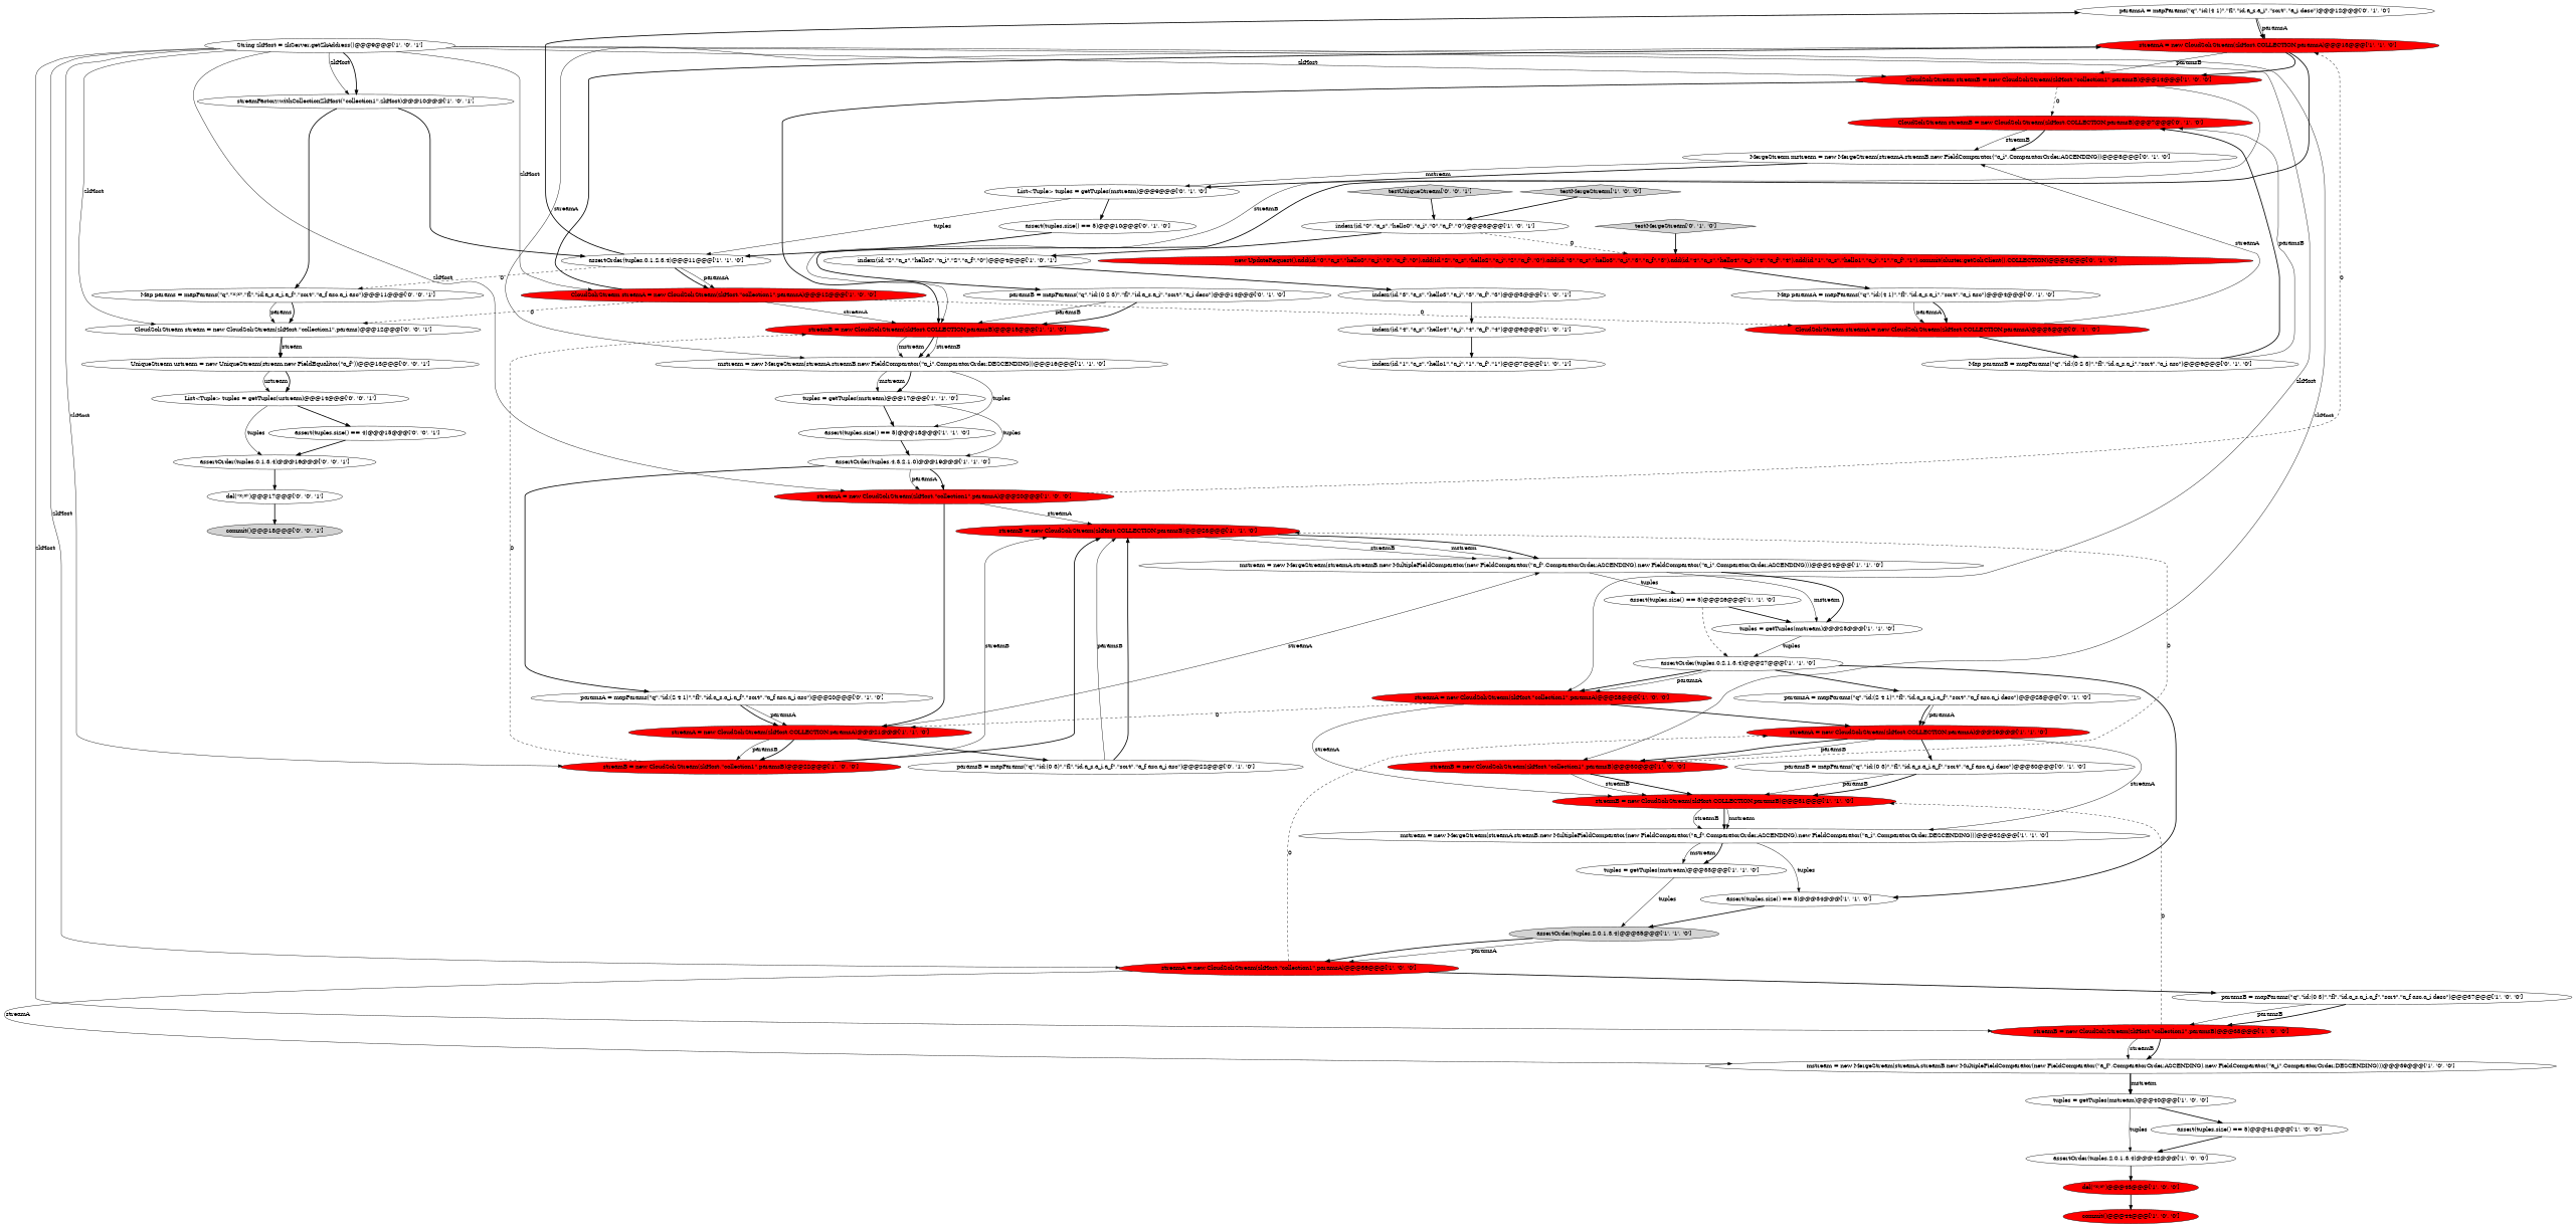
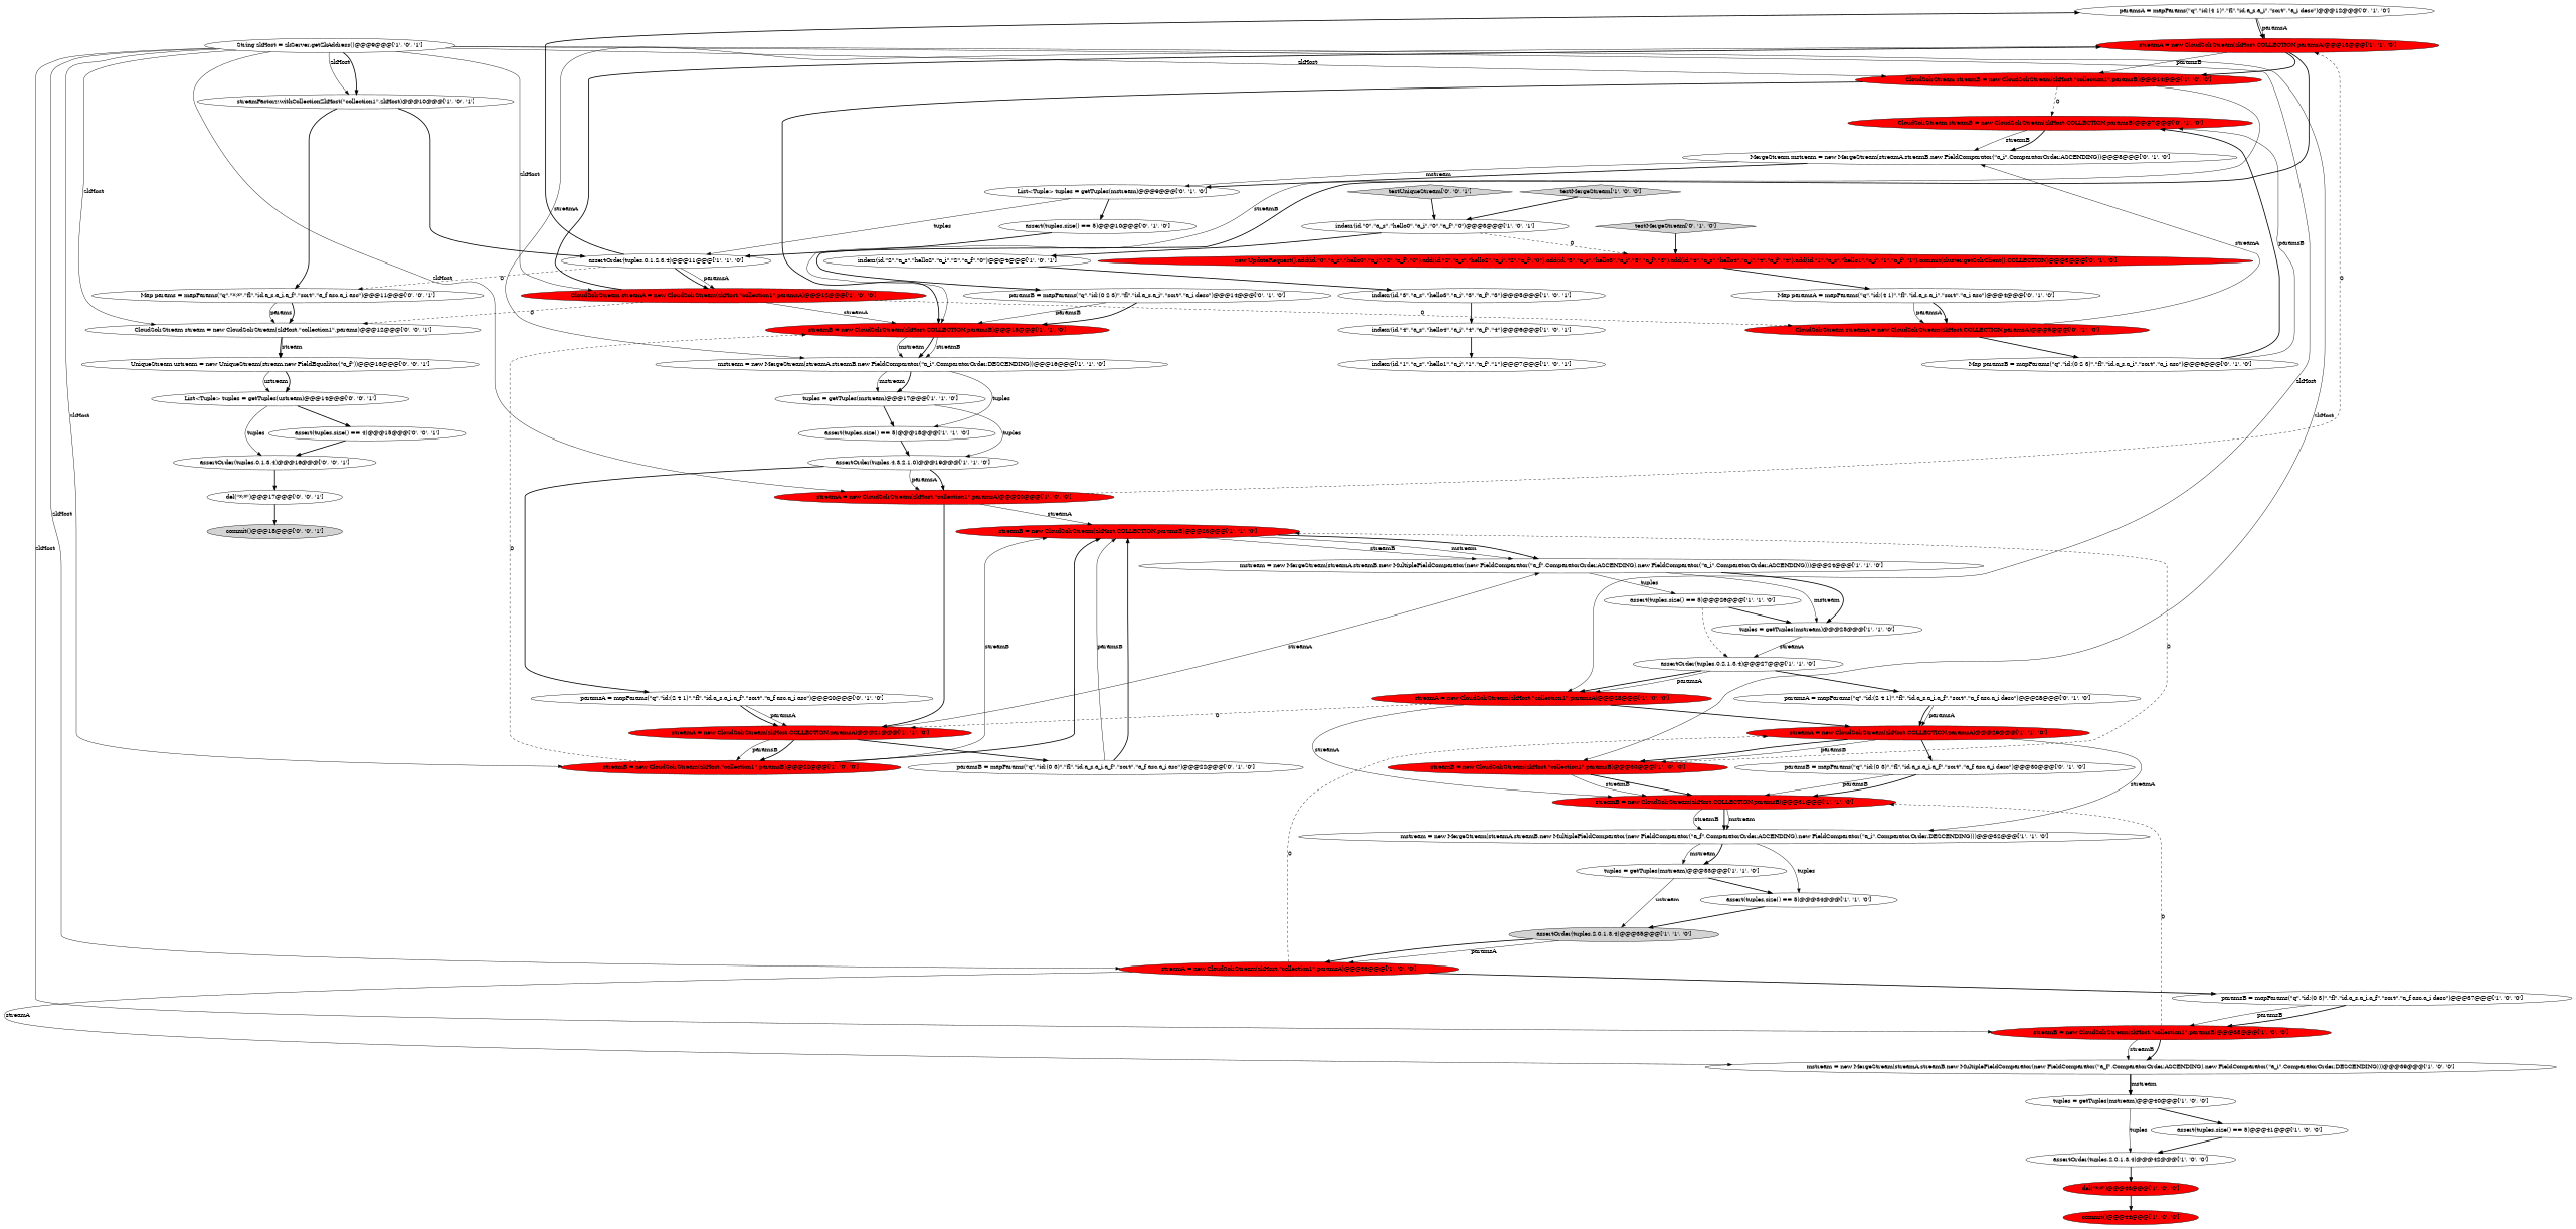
  digraph {
    node [fillcolor=white shape=ellipse style=filled]
    edge [style=bold]
    n1 [label="paramsA = mapParams(\"q\",\"id:(4 1)\",\"fl\",\"id,a_s,a_i\",\"sort\",\"a_i desc\")@@@12@@@['0', '1', '0']"]
    n2 [fillcolor=red label="streamA = new CloudSolrStream(zkHost,COLLECTION,paramsA)@@@13@@@['1', '1', '0']"]
    n3 [fillcolor=red label="CloudSolrStream streamB = new CloudSolrStream(zkHost,\"collection1\",paramsB)@@@14@@@['1', '0', '0']"]
    n4 [label="mstream = new MergeStream(streamA,streamB,new FieldComparator(\"a_i\",ComparatorOrder.DESCENDING))@@@16@@@['1', '1', '0']"]
    n5 [label="paramsB = mapParams(\"q\",\"id:(0 2 3)\",\"fl\",\"id,a_s,a_i\",\"sort\",\"a_i desc\")@@@14@@@['0', '1', '0']"]
    n6 [label="assertOrder(tuples,2,0,1,3,4)@@@42@@@['1', '0', '0']"]
    n7 [fillcolor=red label="del(\"*:*\")@@@43@@@['1', '0', '0']"]
    n8 [fillcolor=red label="commit()@@@44@@@['1', '0', '0']"]
    n9 [label="assert(tuples.size() == 4)@@@15@@@['0', '0', '1']"]
    n10 [label="assertOrder(tuples,0,1,3,4)@@@16@@@['0', '0', '1']"]
    n11 [label="del(\"*:*\")@@@17@@@['0', '0', '1']"]
    n12 [fillcolor=lightgray label="assertOrder(tuples,2,0,1,3,4)@@@35@@@['1', '1', '0']"]
    n13 [fillcolor=red label="streamA = new CloudSolrStream(zkHost,\"collection1\",paramsA)@@@36@@@['1', '0', '0']"]
    n14 [fillcolor=red label="streamA = new CloudSolrStream(zkHost,COLLECTION,paramsA)@@@29@@@['1', '1', '0']"]
    n15 [label="paramsB = mapParams(\"q\",\"id:(0 3)\",\"fl\",\"id,a_s,a_i,a_f\",\"sort\",\"a_f asc,a_i desc\")@@@37@@@['1', '0', '0']"]
    n16 [label="mstream = new MergeStream(streamA,streamB,new MultipleFieldComparator(new FieldComparator(\"a_f\",ComparatorOrder.ASCENDING),new FieldComparator(\"a_i\",ComparatorOrder.DESCENDING)))@@@39@@@['1', '0', '0']"]
    n17 [label="Map params = mapParams(\"q\",\"*:*\",\"fl\",\"id,a_s,a_i,a_f\",\"sort\",\"a_f asc,a_i asc\")@@@11@@@['0', '0', '1']"]
    n18 [label="CloudSolrStream stream = new CloudSolrStream(zkHost,\"collection1\",params)@@@12@@@['0', '0', '1']"]
    n19 [label="UniqueStream ustream = new UniqueStream(stream,new FieldEqualitor(\"a_f\"))@@@13@@@['0', '0', '1']"]
    n20 [label="Map paramsB = mapParams(\"q\",\"id:(0 2 3)\",\"fl\",\"id,a_s,a_i\",\"sort\",\"a_i asc\")@@@6@@@['0', '1', '0']"]
    n21 [fillcolor=red label="CloudSolrStream streamB = new CloudSolrStream(zkHost,COLLECTION,paramsB)@@@7@@@['0', '1', '0']"]
    n22 [label="MergeStream mstream = new MergeStream(streamA,streamB,new FieldComparator(\"a_i\",ComparatorOrder.ASCENDING))@@@8@@@['0', '1', '0']"]
    n23 [label="String zkHost = zkServer.getZkAddress()@@@9@@@['1', '0', '1']"]
    n24 [fillcolor=red label="CloudSolrStream streamA = new CloudSolrStream(zkHost,\"collection1\",paramsA)@@@12@@@['1', '0', '0']"]
    n25 [fillcolor=red label="streamA = new CloudSolrStream(zkHost,\"collection1\",paramsA)@@@28@@@['1', '0', '0']"]
    n26 [fillcolor=red label="streamB = new CloudSolrStream(zkHost,\"collection1\",paramsB)@@@22@@@['1', '0', '0']"]
    n27 [fillcolor=red label="streamB = new CloudSolrStream(zkHost,\"collection1\",paramsB)@@@30@@@['1', '0', '0']"]
    n28 [label="streamFactory.withCollectionZkHost(\"collection1\",zkHost)@@@10@@@['1', '0', '1']"]
    n29 [fillcolor=red label="streamB = new CloudSolrStream(zkHost,\"collection1\",paramsB)@@@38@@@['1', '0', '0']"]
    n30 [fillcolor=red label="streamA = new CloudSolrStream(zkHost,\"collection1\",paramsA)@@@20@@@['1', '0', '0']"]
    n31 [fillcolor=red label="streamB = new CloudSolrStream(zkHost,COLLECTION,paramsB)@@@15@@@['1', '1', '0']"]
    n32 [fillcolor=red label="CloudSolrStream streamA = new CloudSolrStream(zkHost,COLLECTION,paramsA)@@@5@@@['0', '1', '0']"]
    n33 [fillcolor=red label="streamA = new CloudSolrStream(zkHost,COLLECTION,paramsA)@@@21@@@['1', '1', '0']"]
    n34 [fillcolor=red label="streamB = new CloudSolrStream(zkHost,COLLECTION,paramsB)@@@31@@@['1', '1', '0']"]
    n35 [fillcolor=red label="streamB = new CloudSolrStream(zkHost,COLLECTION,paramsB)@@@23@@@['1', '1', '0']"]
    n36 [label="assertOrder(tuples,0,1,2,3,4)@@@11@@@['1', '1', '0']"]
    n37 [label="tuples = getTuples(mstream)@@@25@@@['1', '1', '0']"]
    n38 [label="assertOrder(tuples,0,2,1,3,4)@@@27@@@['1', '1', '0']"]
    n39 [label="paramsA = mapParams(\"q\",\"id:(2 4 1)\",\"fl\",\"id,a_s,a_i,a_f\",\"sort\",\"a_f asc,a_i desc\")@@@28@@@['0', '1', '0']"]
    n40 [label="assert(tuples.size() == 5)@@@26@@@['1', '1', '0']"]
    n41 [label="List<Tuple> tuples = getTuples(ustream)@@@14@@@['0', '0', '1']"]
    n42 [label="List<Tuple> tuples = getTuples(mstream)@@@9@@@['0', '1', '0']"]
    n43 [label="assert(tuples.size() == 5)@@@34@@@['1', '1', '0']"]
    n44 [label="tuples = getTuples(mstream)@@@33@@@['1', '1', '0']"]
    n45 [label="assertOrder(tuples,4,3,2,1,0)@@@19@@@['1', '1', '0']"]
    n46 [label="paramsA = mapParams(\"q\",\"id:(2 4 1)\",\"fl\",\"id,a_s,a_i,a_f\",\"sort\",\"a_f asc,a_i asc\")@@@20@@@['0', '1', '0']"]
    n47 [label="assert(tuples.size() == 5)@@@18@@@['1', '1', '0']"]
    n48 [label="paramsB = mapParams(\"q\",\"id:(0 3)\",\"fl\",\"id,a_s,a_i,a_f\",\"sort\",\"a_f asc,a_i desc\")@@@30@@@['0', '1', '0']"]
    n49 [label="mstream = new MergeStream(streamA,streamB,new MultipleFieldComparator(new FieldComparator(\"a_f\",ComparatorOrder.ASCENDING),new FieldComparator(\"a_i\",ComparatorOrder.DESCENDING)))@@@32@@@['1', '1', '0']"]
    n50 [label="paramsB = mapParams(\"q\",\"id:(0 3)\",\"fl\",\"id,a_s,a_i,a_f\",\"sort\",\"a_f asc,a_i asc\")@@@22@@@['0', '1', '0']"]
    n51 [label="mstream = new MergeStream(streamA,streamB,new MultipleFieldComparator(new FieldComparator(\"a_f\",ComparatorOrder.ASCENDING),new FieldComparator(\"a_i\",ComparatorOrder.ASCENDING)))@@@24@@@['1', '1', '0']"]
    n52 [label="assert(tuples.size() == 5)@@@41@@@['1', '0', '0']"]
    n53 [fillcolor=lightgray label="testMergeStream['0', '1', '0']" shape=diamond]
    n54 [fillcolor=red label="new UpdateRequest().add(id,\"0\",\"a_s\",\"hello0\",\"a_i\",\"0\",\"a_f\",\"0\").add(id,\"2\",\"a_s\",\"hello2\",\"a_i\",\"2\",\"a_f\",\"0\").add(id,\"3\",\"a_s\",\"hello3\",\"a_i\",\"3\",\"a_f\",\"3\").add(id,\"4\",\"a_s\",\"hello4\",\"a_i\",\"4\",\"a_f\",\"4\").add(id,\"1\",\"a_s\",\"hello1\",\"a_i\",\"1\",\"a_f\",\"1\").commit(cluster.getSolrClient(),COLLECTION)@@@3@@@['0', '1', '0']"]
    n55 [label="Map paramsA = mapParams(\"q\",\"id:(4 1)\",\"fl\",\"id,a_s,a_i\",\"sort\",\"a_i asc\")@@@4@@@['0', '1', '0']"]
    n56 [label="tuples = getTuples(mstream)@@@17@@@['1', '1', '0']"]
    n57 [label="tuples = getTuples(mstream)@@@40@@@['1', '0', '0']"]
    n58 [label="assert(tuples.size() == 5)@@@10@@@['0', '1', '0']"]
    n59 [label="indexr(id,\"2\",\"a_s\",\"hello2\",\"a_i\",\"2\",\"a_f\",\"0\")@@@4@@@['1', '0', '1']"]
    n60 [label="indexr(id,\"3\",\"a_s\",\"hello3\",\"a_i\",\"3\",\"a_f\",\"3\")@@@5@@@['1', '0', '1']"]
    n61 [label="indexr(id,\"4\",\"a_s\",\"hello4\",\"a_i\",\"4\",\"a_f\",\"4\")@@@6@@@['1', '0', '1']"]
    n62 [label="indexr(id,\"1\",\"a_s\",\"hello1\",\"a_i\",\"1\",\"a_f\",\"1\")@@@7@@@['1', '0', '1']"]
    n63 [fillcolor=lightgray label="commit()@@@18@@@['0', '0', '1']"]
    n64 [fillcolor=lightgray label="testUniqueStream['0', '0', '1']" shape=diamond]
    n65 [label="indexr(id,\"0\",\"a_s\",\"hello0\",\"a_i\",\"0\",\"a_f\",\"0\")@@@3@@@['1', '0', '1']"]
    n66 [fillcolor=lightgray label="testMergeStream['1', '0', '0']" shape=diamond]
    n1 -> n2 [label=paramsA style=solid]
    n1 -> n2
    n2 -> n3
    n2 -> n3 [label=paramsB style=solid]
    n2 -> n4 [label=streamA style=solid]
    n2 -> n5
    n3 -> n21 [label=0 style=dashed]
    n3 -> n31 [label=streamB style=solid]
    n3 -> n31
    n4 -> n47 [label=tuples style=solid]
    n4 -> n56
    n4 -> n56 [label=mstream style=solid]
    n5 -> n31
    n5 -> n31 [label=paramsB style=solid]
    n6 -> n7
    n7 -> n8
    n9 -> n10
    n10 -> n11
    n11 -> n63
    n12 -> n13
    n12 -> n13 [label=paramsA style=solid]
    n13 -> n14 [label=0 style=dashed]
    n13 -> n15
    n13 -> n16 [label=streamA style=solid]
    n14 -> n27 [label=paramsB style=solid]
    n14 -> n27
    n14 -> n48
    n14 -> n49 [label=streamA style=solid]
    n15 -> n29
    n15 -> n29 [label=paramsB style=solid]
    n16 -> n57
    n16 -> n57 [label=mstream style=solid]
    n17 -> n18
    n17 -> n18 [label=params style=solid]
    n18 -> n19
    n18 -> n19 [label=stream style=solid]
    n19 -> n41
    n19 -> n41 [label=ustream style=solid]
    n20 -> n21 [label=paramsB style=solid]
    n20 -> n21
    n21 -> n22 [label=streamB style=solid]
    n21 -> n22
    n22 -> n42
    n22 -> n42 [label=mstream style=solid]
    n23 -> n3 [label=zkHost style=solid]
    n23 -> n13 [label=zkHost style=solid]
    n23 -> n18 [label=zkHost style=solid]
    n23 -> n24 [label=zkHost style=solid]
    n23 -> n25 [label=zkHost style=solid]
    n23 -> n26 [label=zkHost style=solid]
    n23 -> n27 [label=zkHost style=solid]
    n23 -> n28 [label=zkHost style=solid]
    n23 -> n28
    n23 -> n29 [label=zkHost style=solid]
    n23 -> n30 [label=zkHost style=solid]
    n24 -> n2
    n24 -> n18 [label=0 style=dashed]
    n24 -> n31 [label=streamA style=solid]
    n24 -> n32 [label=0 style=dashed]
    n25 -> n14
    n25 -> n33 [label=0 style=dashed]
    n25 -> n34 [label=streamA style=solid]
    n26 -> n31 [label=0 style=dashed]
    n26 -> n35 [label=streamB style=solid]
    n26 -> n35
    n27 -> n34
    n27 -> n34 [label=streamB style=solid]
    n27 -> n35 [label=0 style=dashed]
    n28 -> n17
    n28 -> n36
    n29 -> n16
    n29 -> n16 [label=streamB style=solid]
    n29 -> n34 [label=0 style=dashed]
    n30 -> n2 [label=0 style=dashed]
    n30 -> n33
    n30 -> n35 [label=streamA style=solid]
    n31 -> n4
    n31 -> n4 [label=streamB style=solid]
    n31 -> n4 [label=mstream style=solid]
    n32 -> n20
    n32 -> n22 [label=streamA style=solid]
    n33 -> n26 [label=paramsB style=solid]
    n33 -> n26
    n33 -> n50
    n33 -> n51 [label=streamA style=solid]
    n34 -> n49 [label=mstream style=solid]
    n34 -> n49 [label=streamB style=solid]
    n34 -> n49
    n35 -> n51 [label=streamB style=solid]
    n35 -> n51 [label=mstream style=solid]
    n35 -> n51
    n36 -> n1
    n36 -> n17 [label=0 style=dashed]
    n36 -> n24 [label=paramsA style=solid]
    n36 -> n24
-   n37 -> n38 [label=tuples style=solid]
+   n37 -> n38 [label=streamA style=solid]
    n38 -> n25
    n38 -> n25 [label=paramsA style=solid]
    n38 -> n39
    n39 -> n14
    n39 -> n14 [label=paramsA style=solid]
    n40 -> n37
    n40 -> n38 [style=dashed]
    n41 -> n9
    n41 -> n10 [label=tuples style=solid]
    n42 -> n36 [label=tuples style=solid]
    n42 -> n58
    n43 -> n12
-   n44 -> n12 [label=tuples style=solid]
-   n38 -> n43
+   n44 -> n12 [label=ustream style=solid]
+   n44 -> n43
    n45 -> n30
    n45 -> n30 [label=paramsA style=solid]
    n45 -> n46
    n46 -> n33 [label=paramsA style=solid]
    n46 -> n33
    n47 -> n45
    n48 -> n34 [label=paramsB style=solid]
    n48 -> n34
    n49 -> n43 [label=tuples style=solid]
    n49 -> n44 [label=mstream style=solid]
    n49 -> n44
    n50 -> n35
    n50 -> n35 [label=paramsB style=solid]
    n51 -> n37 [label=mstream style=solid]
    n51 -> n37
    n51 -> n40 [label=tuples style=solid]
    n52 -> n6
    n53 -> n54
    n54 -> n55
    n55 -> n32 [label=paramsA style=solid]
    n55 -> n32
    n56 -> n45 [label=tuples style=solid]
    n56 -> n47
    n57 -> n6 [label=tuples style=solid]
    n57 -> n52
    n58 -> n36
    n59 -> n60
    n60 -> n61
    n61 -> n62
    n64 -> n65
    n65 -> n54 [label=0 style=dashed]
    n65 -> n59
    n66 -> n65
  }
